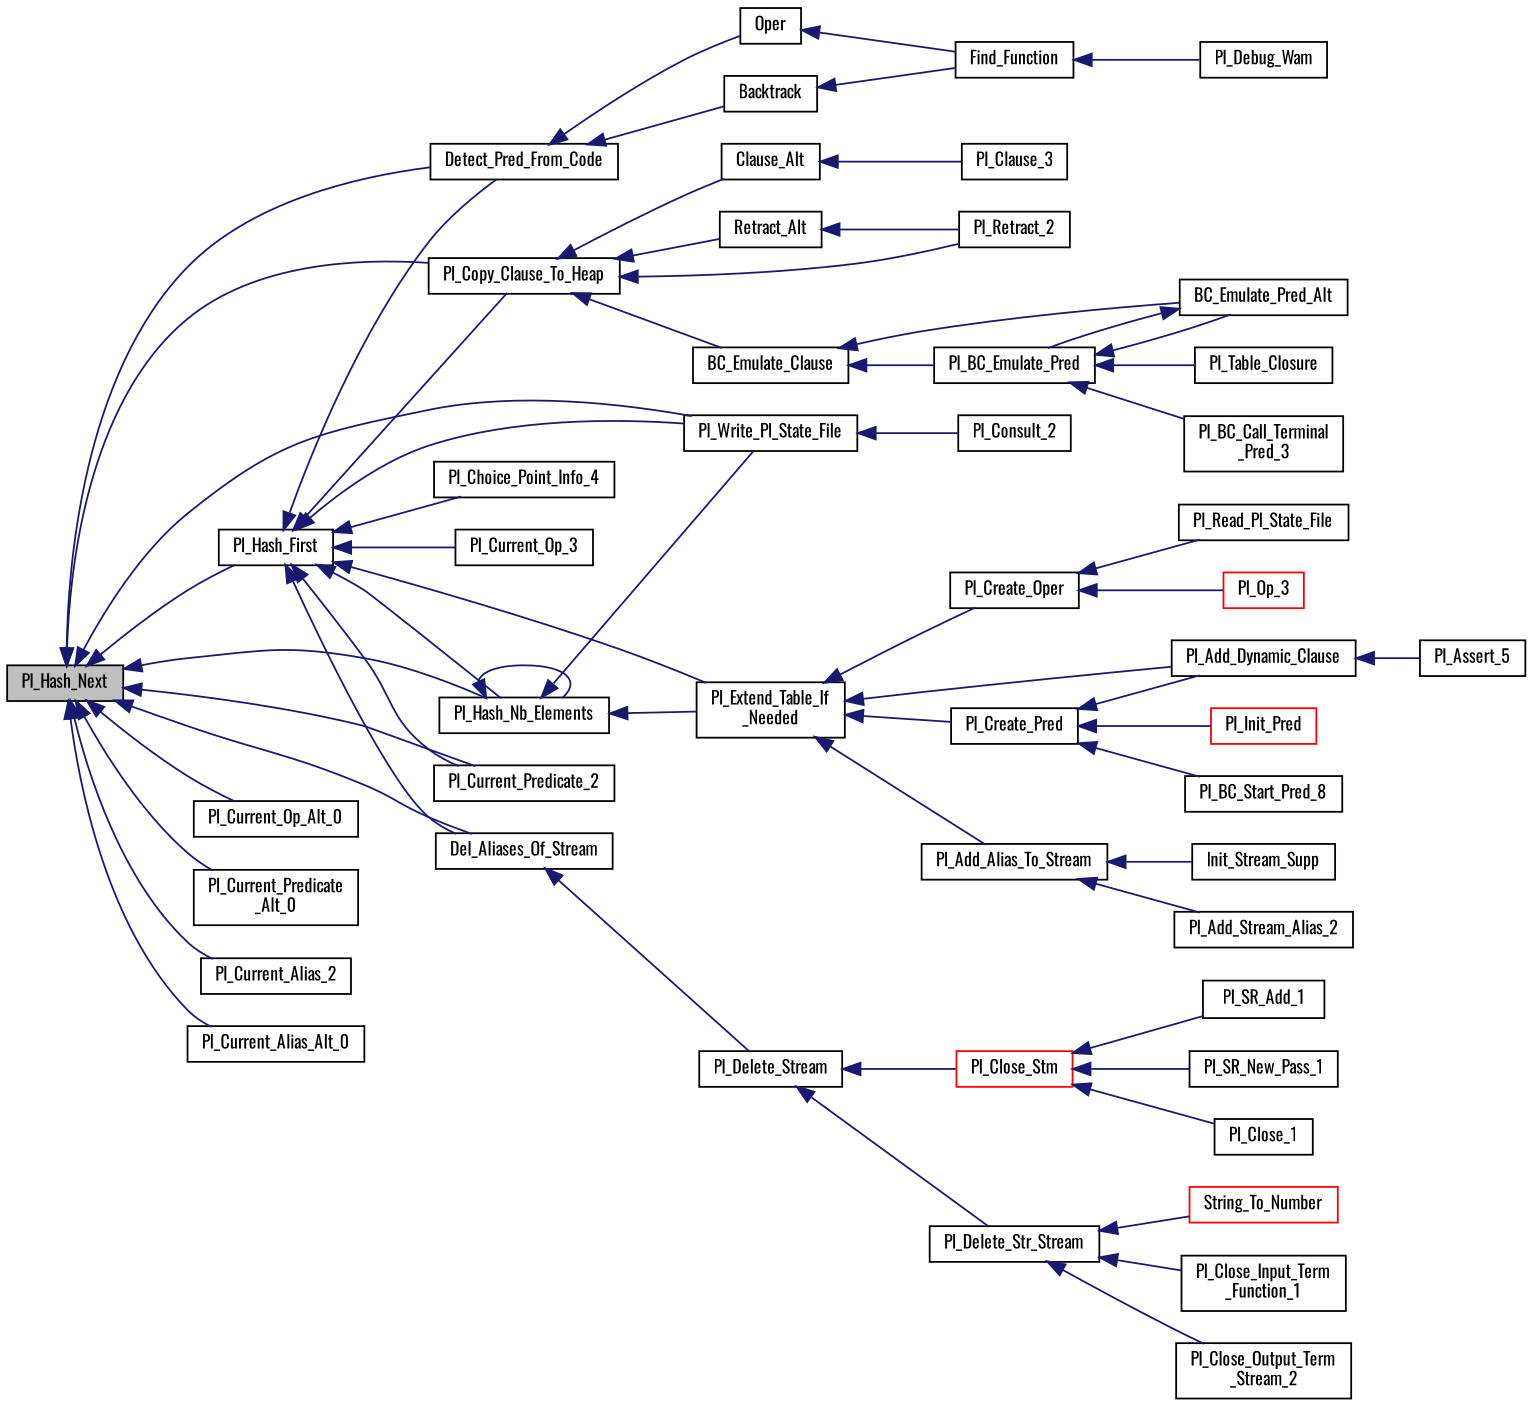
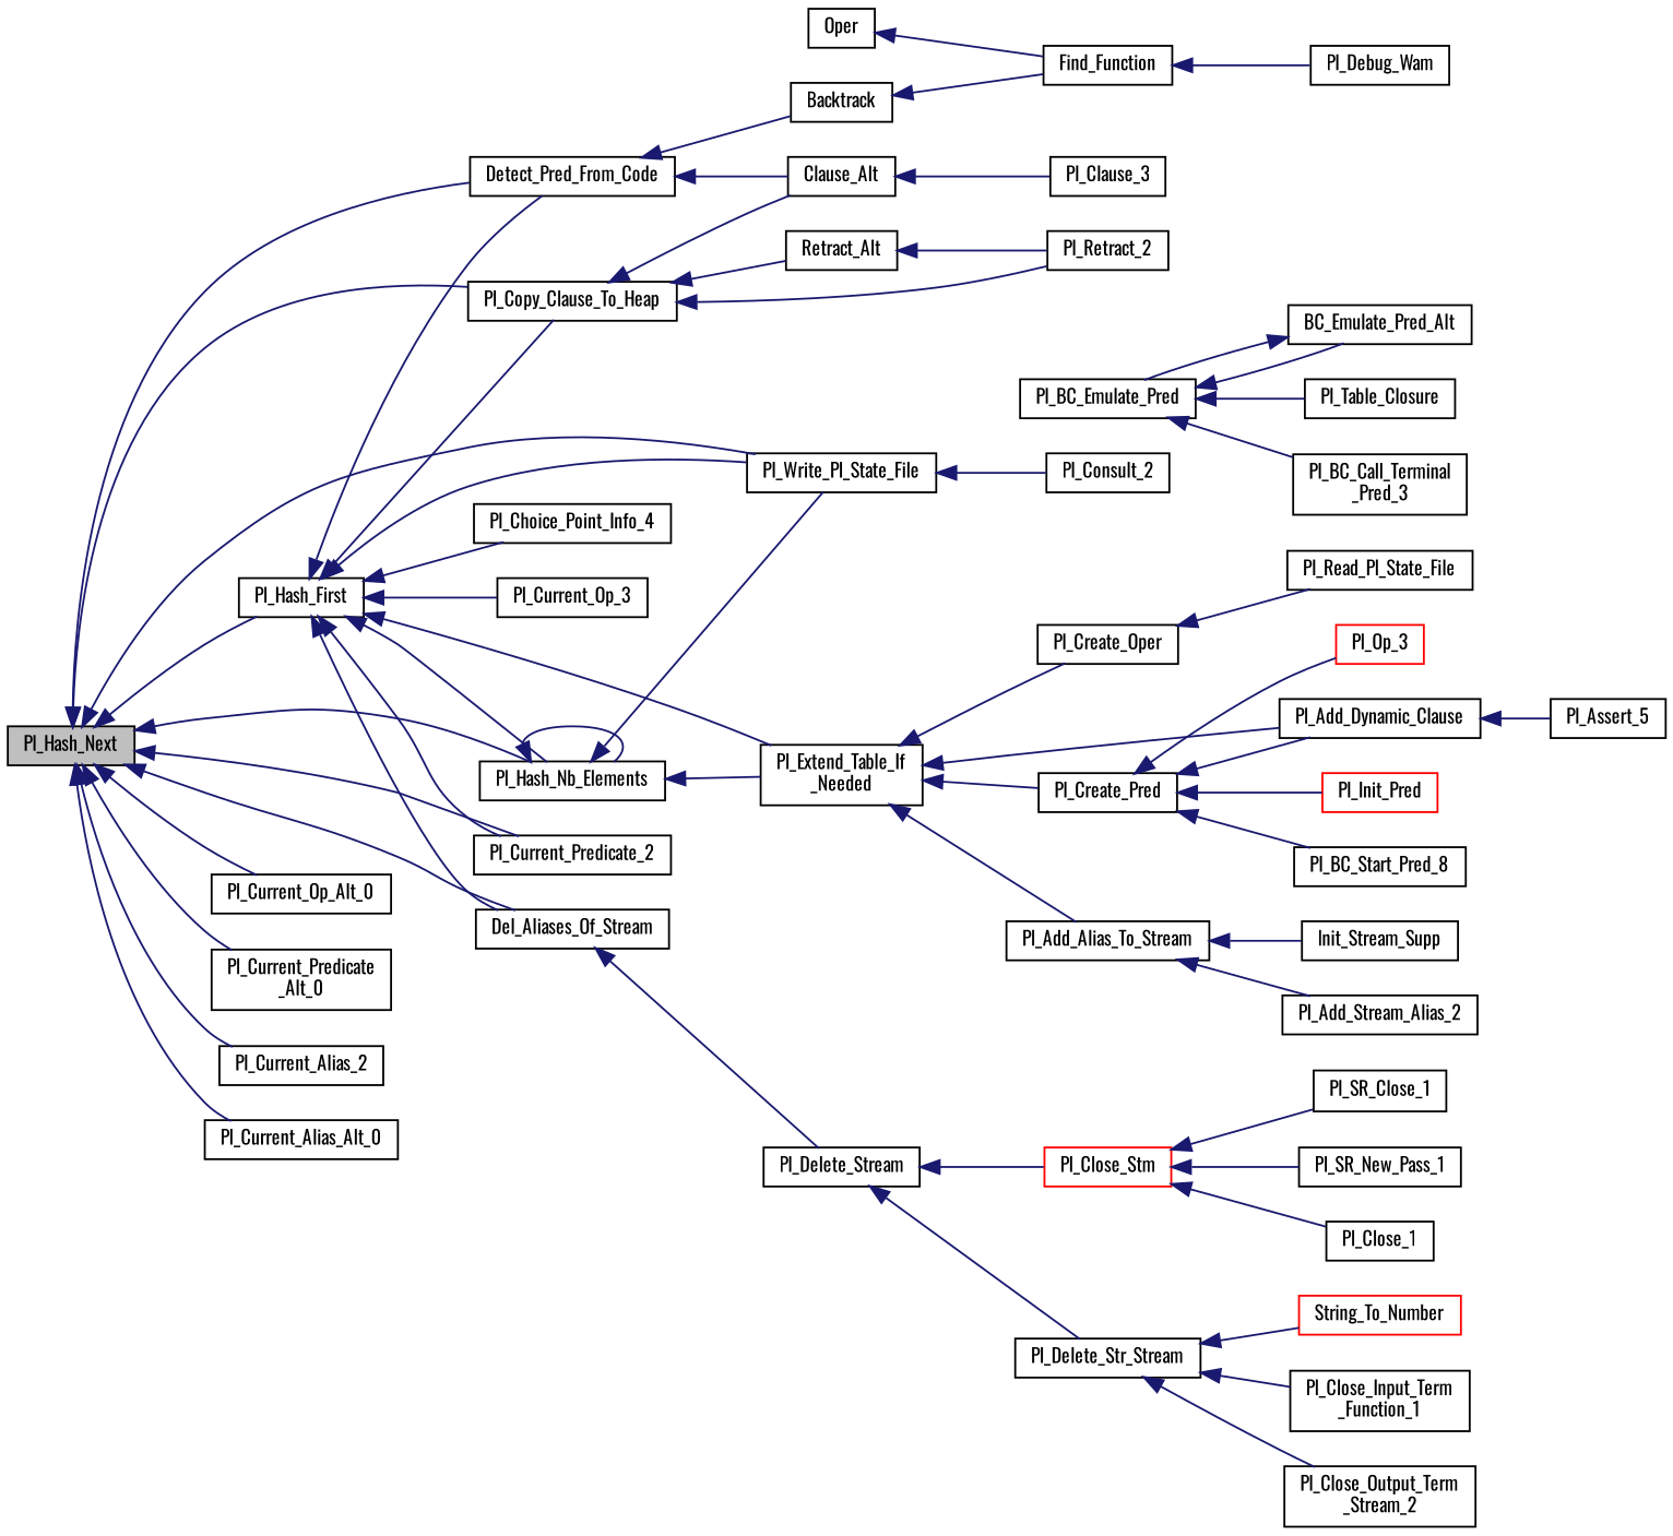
  digraph {
    fontname=Oswald
    rankdir=LR
    node [color=black fillcolor=white fontname=Oswald fontsize=10 shape=record style=filled]
    edge [color=midnightblue dir=back fontname=Oswald fontsize=10 labelfontname=Helvetica labelfontsize=10 style=solid]
    n1 [fillcolor=grey75 fontcolor=black height=0.2 label=Pl_Hash_Next width=0.4]
    n2 [height=0.2 label=Detect_Pred_From_Code width=0.4]
    n3 [height=0.2 label=Pl_Copy_Clause_To_Heap width=0.4]
    n4 [height=0.2 label=Pl_Write_Pl_State_File width=0.4]
    n5 [height=0.2 label=Pl_Current_Op_Alt_0 width=0.4]
    n6 [height=0.2 label=Pl_Current_Predicate_2 width=0.4]
    n7 [height=0.2 label="Pl_Current_Predicate\l_Alt_0" width=0.4]
    n8 [height=0.2 label=Pl_Current_Alias_2 width=0.4]
    n9 [height=0.2 label=Pl_Current_Alias_Alt_0 width=0.4]
    n10 [height=0.2 label=Del_Aliases_Of_Stream width=0.4]
    n11 [height=0.2 label=Pl_Hash_First width=0.4]
    n12 [height=0.2 label=Pl_Hash_Nb_Elements width=0.4]
    n13 [height=0.2 label=Pl_Choice_Point_Info_4 width=0.4]
    n14 [height=0.2 label=Oper width=0.4]
    n15 [height=0.2 label=Backtrack width=0.4]
    n16 [height=0.2 label=Clause_Alt width=0.4]
    n17 [height=0.2 label=Pl_Retract_2 width=0.4]
    n18 [height=0.2 label=Retract_Alt width=0.4]
-   n19 [height=0.2 label=BC_Emulate_Clause width=0.4]
    n20 [height=0.2 label=Pl_Consult_2 width=0.4]
    n21 [height=0.2 label=Pl_Delete_Stream width=0.4]
    n22 [height=0.2 label=Pl_Current_Op_3 width=0.4]
    n23 [height=0.2 label="Pl_Extend_Table_If\l_Needed" width=0.4]
    n24 [height=0.2 label=Find_Function width=0.4]
    n25 [height=0.2 label=Pl_Debug_Wam width=0.4]
    n26 [height=0.2 label=Pl_Clause_3 width=0.4]
    n27 [height=0.2 label=Pl_BC_Emulate_Pred width=0.4]
    n28 [height=0.2 label=BC_Emulate_Pred_Alt width=0.4]
    n29 [height=0.2 label="Pl_BC_Call_Terminal\l_Pred_3" width=0.4]
    n30 [height=0.2 label=Pl_Table_Closure width=0.4]
    n31 [color=red height=0.2 label=Pl_Close_Stm width=0.4]
    n32 [height=0.2 label=Pl_Delete_Str_Stream width=0.4]
-   n33 [height=0.2 label=Pl_SR_Add_1 width=0.4]
+   n33 [height=0.2 label=Pl_SR_Close_1 width=0.4]
    n34 [height=0.2 label=Pl_SR_New_Pass_1 width=0.4]
    n35 [height=0.2 label=Pl_Close_1 width=0.4]
    n36 [color=red height=0.2 label=String_To_Number width=0.4]
    n37 [height=0.2 label="Pl_Close_Input_Term\l_Function_1" width=0.4]
    n38 [height=0.2 label="Pl_Close_Output_Term\l_Stream_2" width=0.4]
    n39 [height=0.2 label=Pl_Add_Dynamic_Clause width=0.4]
    n40 [height=0.2 label=Pl_Add_Alias_To_Stream width=0.4]
    n41 [height=0.2 label=Pl_Create_Oper width=0.4]
    n42 [height=0.2 label=Pl_Create_Pred width=0.4]
    n43 [height=0.2 label=Pl_Assert_5 width=0.4]
    n44 [height=0.2 label=Pl_Add_Stream_Alias_2 width=0.4]
    n45 [height=0.2 label=Init_Stream_Supp width=0.4]
    n46 [height=0.2 label=Pl_Read_Pl_State_File width=0.4]
    n47 [color=red height=0.2 label=Pl_Op_3 width=0.4]
    n48 [height=0.2 label=Pl_BC_Start_Pred_8 width=0.4]
    n49 [color=red height=0.2 label=Pl_Init_Pred width=0.4]
    n1 -> n2
    n1 -> n3
    n1 -> n4
    n1 -> n5
    n1 -> n6
    n1 -> n7
    n1 -> n8
    n1 -> n9
    n1 -> n10
    n1 -> n11
    n1 -> n12
-   n2 -> n14
+   n2 -> n16
    n2 -> n15
    n3 -> n16
    n3 -> n17
    n3 -> n18
-   n3 -> n19
    n4 -> n20
    n10 -> n21
    n11 -> n2
    n11 -> n3
    n11 -> n4
    n11 -> n6
    n11 -> n10
    n11 -> n12
    n11 -> n13
    n11 -> n22
    n11 -> n23
    n12 -> n4
    n12 -> n12
    n12 -> n23
    n14 -> n24
    n15 -> n24
    n16 -> n26
    n18 -> n17
-   n19 -> n27
-   n19 -> n28
    n21 -> n31
    n21 -> n32
    n23 -> n39
    n23 -> n40
    n23 -> n41
    n23 -> n42
    n24 -> n25
    n27 -> n28
    n27 -> n29
    n27 -> n30
    n28 -> n27
    n31 -> n33
    n31 -> n34
    n31 -> n35
    n32 -> n36
    n32 -> n37
    n32 -> n38
    n39 -> n43
    n40 -> n44
    n40 -> n45
    n41 -> n46
-   n41 -> n47
+   n42 -> n47
    n42 -> n39
    n42 -> n48
    n42 -> n49
  }
